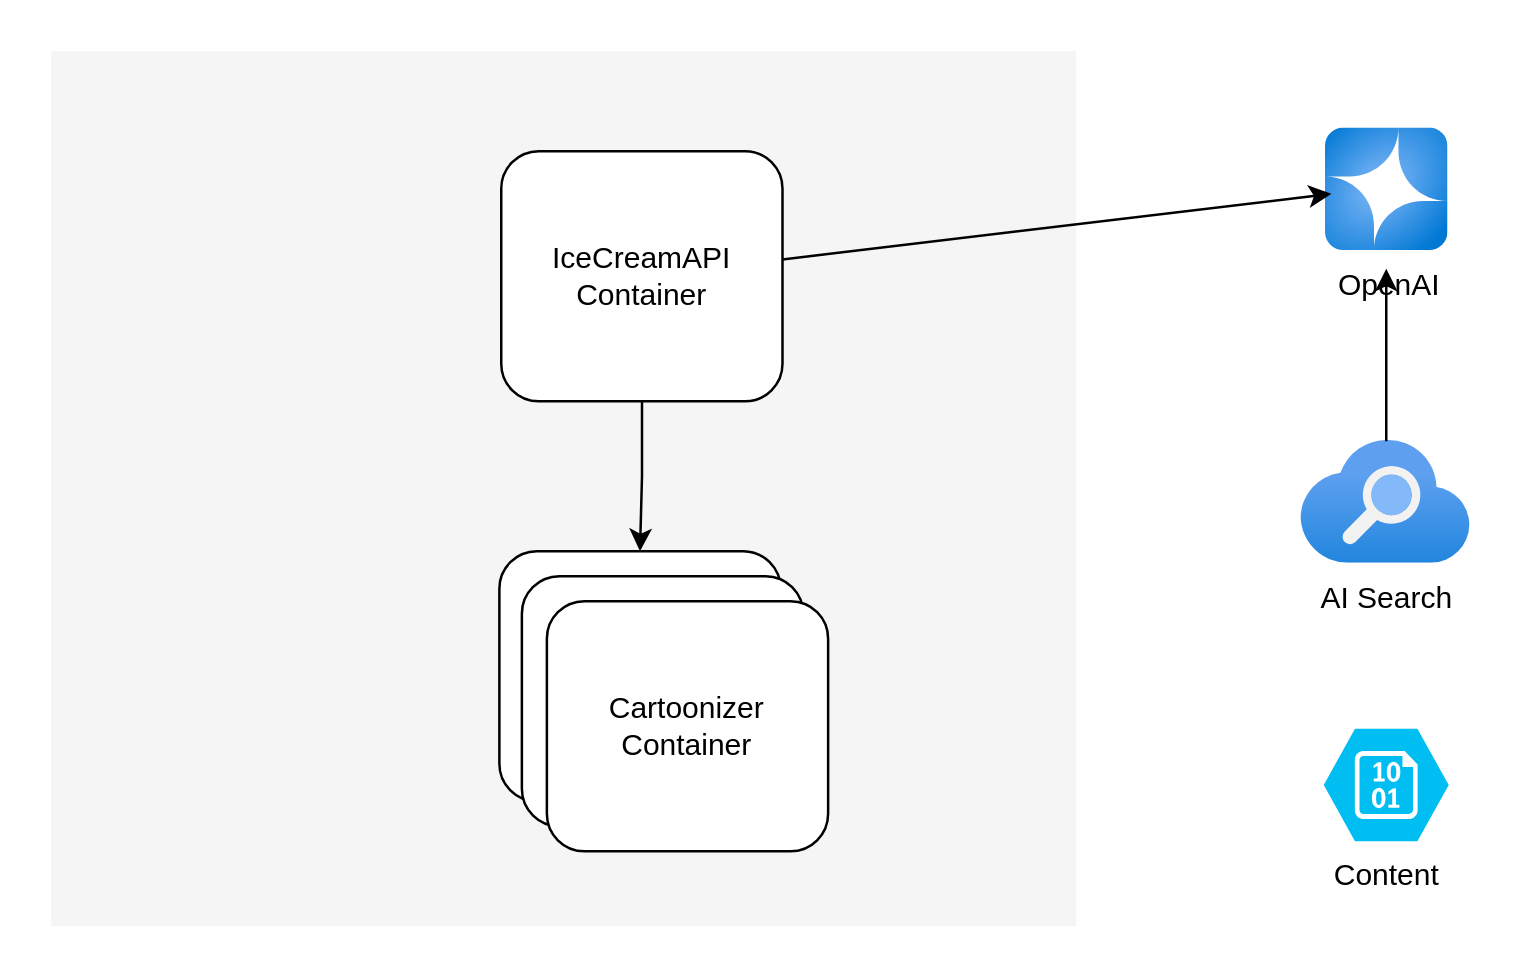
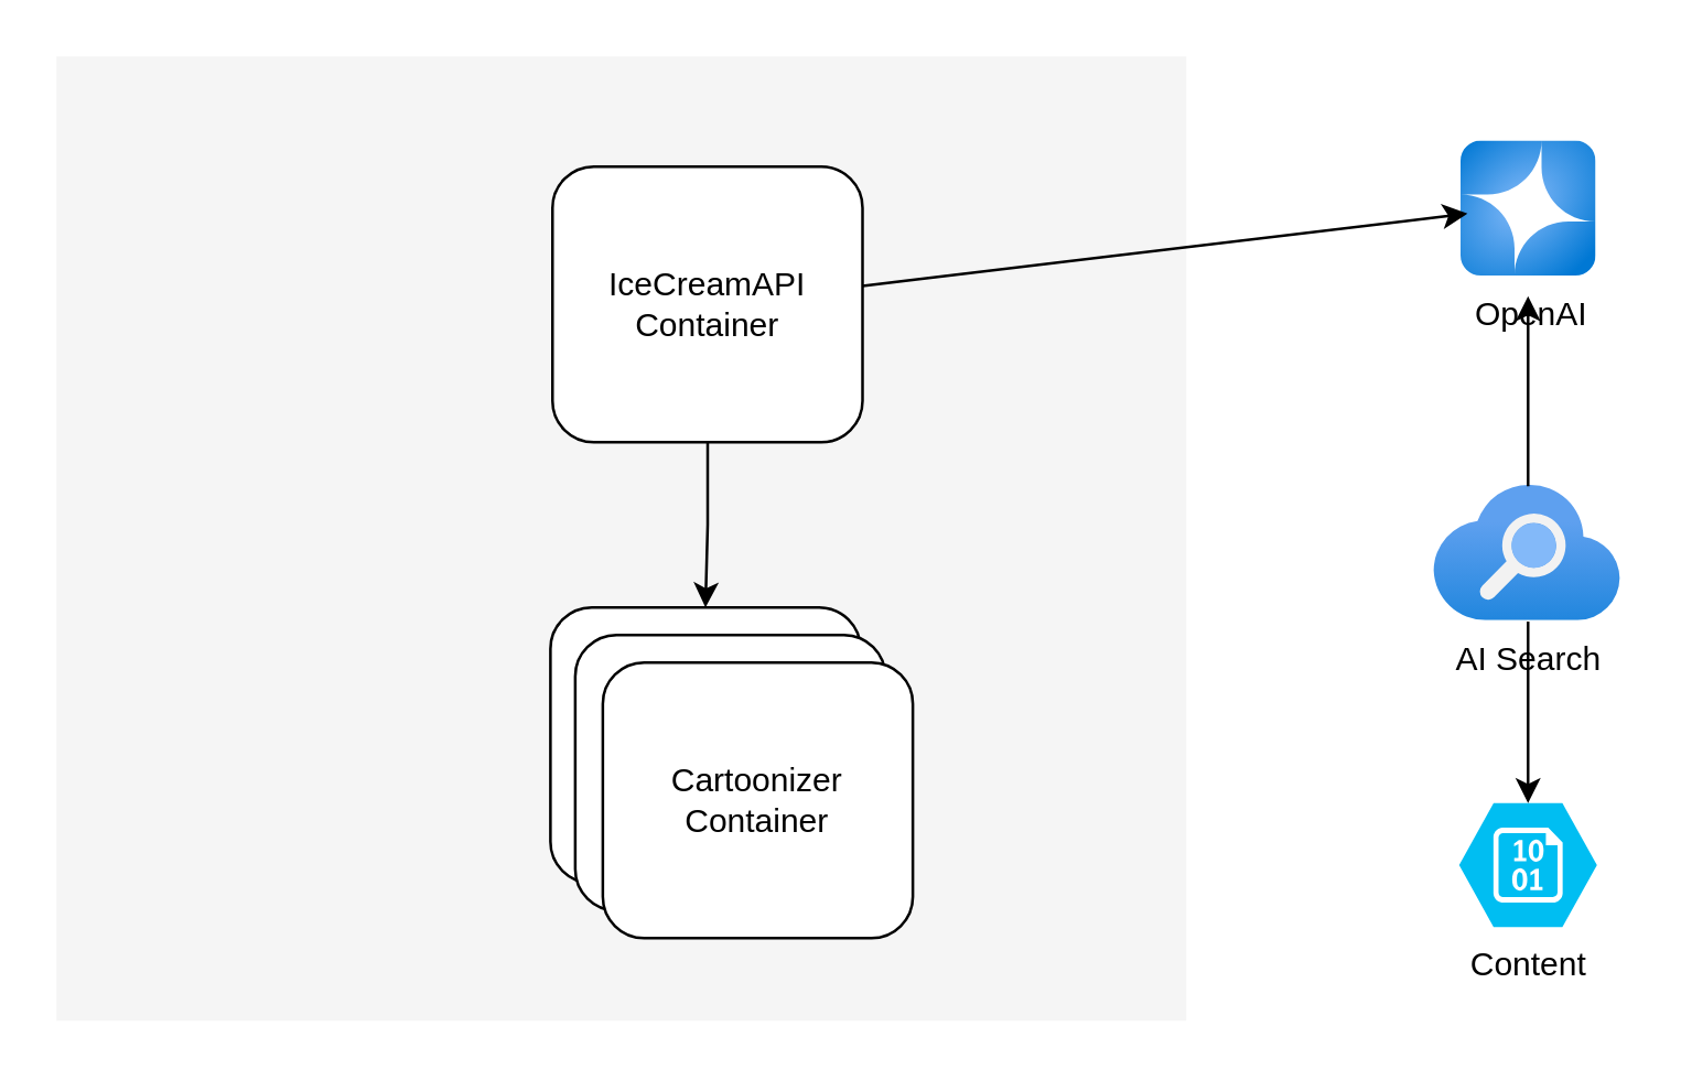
  <mxCell id="0" />
  <mxCell id="1" parent="0" />
  <mxCell id="2" value="" style="rounded=0;whiteSpace=wrap;html=1;fillColor=#f5f5f5;strokeColor=none;fontColor=#333333;" parent="1" vertex="1"><mxGeometry x="20" y="20" width="410" height="350" as="geometry" /></mxCell>
  <mxCell id="3" style="edgeStyle=orthogonalEdgeStyle;rounded=0;orthogonalLoop=1;jettySize=auto;html=1;entryX=0.5;entryY=0;entryDx=0;entryDy=0;" parent="1" source="4" target="5" edge="1"><mxGeometry relative="1" as="geometry" /></mxCell>
  <mxCell id="4" value="IceCreamAPI&lt;div&gt;Container&lt;/div&gt;" style="rounded=1;whiteSpace=wrap;html=1;" parent="1" vertex="1"><mxGeometry x="200" y="60" width="112.5" height="100" as="geometry" /></mxCell>
  <mxCell id="5" value="Cartoonizer&lt;div&gt;Container&lt;/div&gt;" style="rounded=1;whiteSpace=wrap;html=1;" parent="1" vertex="1"><mxGeometry x="199.25" y="220" width="112.5" height="100" as="geometry" /></mxCell>
  <mxCell id="6" value="Cartoonizer&lt;div&gt;Container&lt;/div&gt;" style="rounded=1;whiteSpace=wrap;html=1;" parent="1" vertex="1"><mxGeometry x="208.25" y="230" width="112.5" height="100" as="geometry" /></mxCell>
  <mxCell id="7" value="Cartoonizer&lt;div&gt;Container&lt;/div&gt;" style="rounded=1;whiteSpace=wrap;html=1;" parent="1" vertex="1"><mxGeometry x="218.25" y="240" width="112.5" height="100" as="geometry" /></mxCell>
  <mxCell id="8" value="AI Search" style="image;aspect=fixed;html=1;points=[];align=center;fontSize=12;image=img/lib/azure2/app_services/Search_Services.svg;" parent="1" vertex="1"><mxGeometry x="520" y="176" width="68" height="49.12" as="geometry" /></mxCell>
  <mxCell id="9" value="Content" style="verticalLabelPosition=bottom;html=1;verticalAlign=top;align=center;strokeColor=none;fillColor=#00BEF2;shape=mxgraph.azure.storage_blob;" parent="1" vertex="1"><mxGeometry x="529" y="291" width="50" height="45" as="geometry" /></mxCell>
+ <mxCell id="10" style="edgeStyle=orthogonalEdgeStyle;rounded=0;orthogonalLoop=1;jettySize=auto;html=1;entryX=0.5;entryY=0;entryDx=0;entryDy=0;entryPerimeter=0;" parent="1" source="8" target="9" edge="1"><mxGeometry relative="1" as="geometry"><mxPoint x="550" y="286" as="targetPoint" /></mxGeometry></mxCell>
  <mxCell id="11" value="OpenAI" style="image;aspect=fixed;html=1;points=[];align=center;fontSize=12;image=img/lib/azure2/ai_machine_learning/Azure_OpenAI.svg;" vertex="1" parent="1"><mxGeometry x="530" y="51" width="49" height="49" as="geometry" /></mxCell>
  <mxCell id="12" style="edgeStyle=orthogonalEdgeStyle;rounded=0;orthogonalLoop=1;jettySize=auto;html=1;entryX=0.49;entryY=1.143;entryDx=0;entryDy=0;entryPerimeter=0;" edge="1" parent="1" source="8" target="11"><mxGeometry relative="1" as="geometry" /></mxCell>
  <mxCell id="13" style="rounded=0;orthogonalLoop=1;jettySize=auto;html=1;entryX=0.041;entryY=0.531;entryDx=0;entryDy=0;entryPerimeter=0;" edge="1" parent="1" source="4" target="11"><mxGeometry relative="1" as="geometry" /></mxCell>
